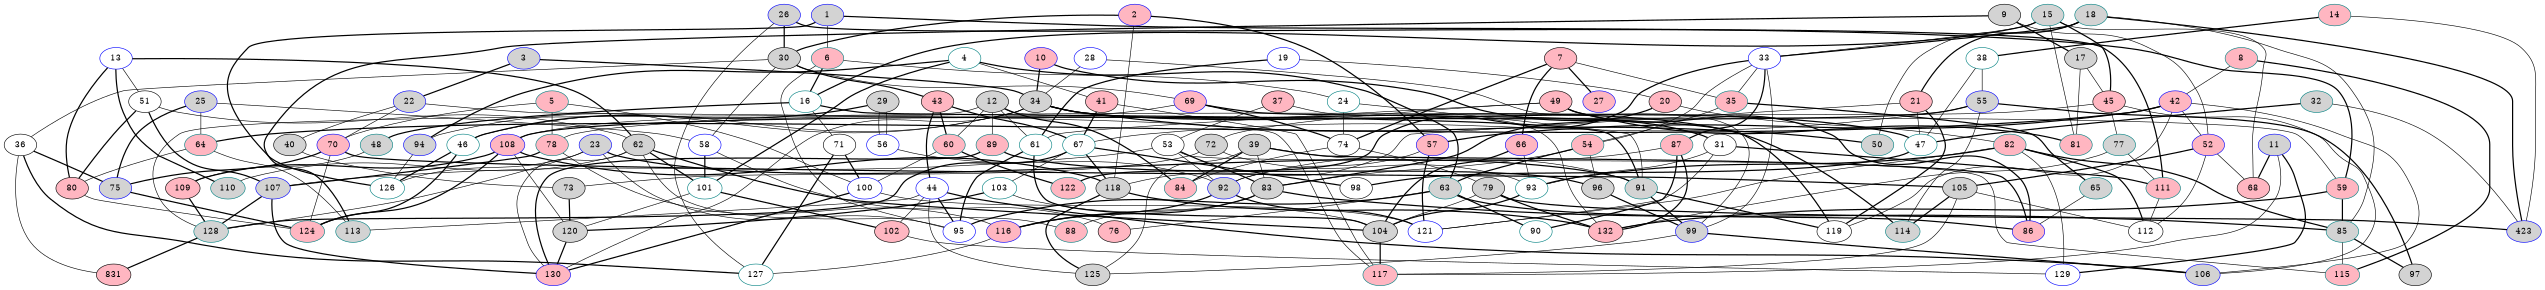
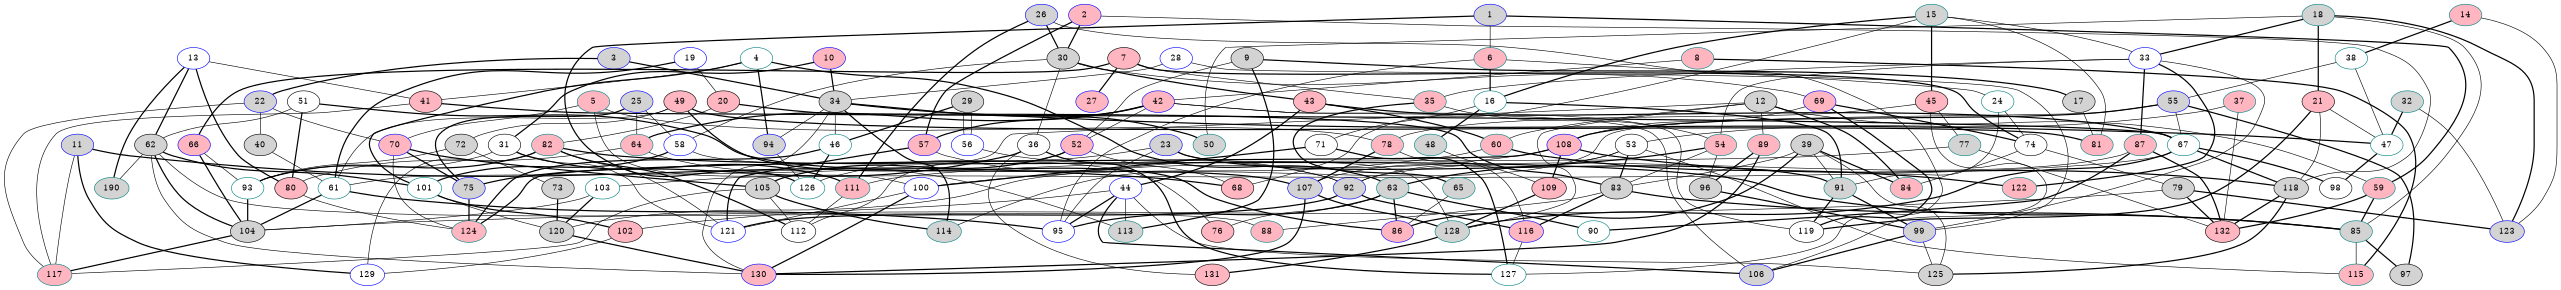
  graph {
    node [color=teal fillcolor=lightgrey style=filled]
    edge [style=bold]
    1 [color=blue]
    6 [fillcolor=lightpink]
    59 [fillcolor=lightpink]
    126 [fillcolor=white]
    16 [fillcolor=white]
    24 [fillcolor=white]
    95 [color=blue fillcolor=white]
    85
    132 [color=black fillcolor=lightpink]
    2 [color=blue fillcolor=lightpink]
    30 [color=black]
    57 [color=blue fillcolor=lightpink]
    118 [color=black]
    58 [color=blue fillcolor=white]
    36 [color=black fillcolor=white]
    43 [color=black fillcolor=lightpink]
    69 [color=blue fillcolor=lightpink]
    121 [color=blue fillcolor=white]
    92 [color=blue]
    125 [color=black]
    3 [color=blue]
    22 [color=blue]
    34 [color=black]
    70 [color=blue fillcolor=lightpink]
    117 [fillcolor=lightpink]
    40 [color=black]
    94 [color=blue]
    50
    47 [fillcolor=white]
    46 [fillcolor=white]
    114
    130 [color=blue fillcolor=lightpink]
    4 [fillcolor=white]
    41 [color=black fillcolor=lightpink]
    63
    101 [fillcolor=white]
    67 [fillcolor=white]
    86 [color=blue fillcolor=lightpink]
    76 [color=black fillcolor=lightpink]
    90 [fillcolor=white]
    120 [color=black]
    102 [color=black fillcolor=lightpink]
    5 [fillcolor=lightpink]
    78 [fillcolor=lightpink]
    100 [color=blue fillcolor=white]
    75 [color=blue]
    124 [fillcolor=lightpink]
    105 [color=black]
    107 [color=blue]
    116 [color=blue fillcolor=lightpink]
    48
    71 [color=black fillcolor=white]
    91
    74 [color=black fillcolor=white]
    7 [color=black fillcolor=lightpink]
    27 [color=blue fillcolor=lightpink]
    35 [fillcolor=lightpink]
    66 [color=blue fillcolor=lightpink]
    54 [fillcolor=lightpink]
    65
    93 [fillcolor=white]
    104 [color=black]
    84 [fillcolor=lightpink]
    79 [color=black]
    8 [fillcolor=lightpink]
    42 [color=blue fillcolor=lightpink]
    115 [fillcolor=lightpink]
    52 [color=blue fillcolor=lightpink]
    119 [color=black fillcolor=white]
    64 [fillcolor=lightpink]
    106 [color=blue]
    9 [color=black]
    17 [color=black]
    113
    45 [color=black fillcolor=lightpink]
    81 [fillcolor=lightpink]
    68 [color=black fillcolor=lightpink]
    112 [color=black fillcolor=white]
    10 [color=blue fillcolor=lightpink]
    31 [color=black fillcolor=white]
    111 [fillcolor=lightpink]
    11 [color=blue]
    129 [color=blue fillcolor=white]
    12 [color=black]
    60 [fillcolor=lightpink]
    61 [fillcolor=white]
    89 [fillcolor=lightpink]
    128
    122 [fillcolor=lightpink]
    96 [color=black]
-   131 [color=black fillcolor=lightpink label=831]
+   131 [color=black fillcolor=lightpink]
    13 [color=blue fillcolor=white]
    62 [color=black]
    80 [color=black fillcolor=lightpink]
-   110
+   110 [label=190]
    88 [fillcolor=lightpink]
    14 [fillcolor=lightpink]
    38 [fillcolor=white]
-   123 [color=blue label=423]
+   123 [color=blue]
    55 [color=blue]
    15
    33 [color=blue fillcolor=white]
    99 [color=blue]
    87 [fillcolor=lightpink]
    77
    109 [color=black fillcolor=lightpink]
    127 [fillcolor=white]
    18
    21 [color=black fillcolor=lightpink]
    97 [color=black]
    19 [color=blue fillcolor=white]
    20 [color=black fillcolor=lightpink]
    82 [fillcolor=lightpink]
    83 [color=black]
    98 [color=black fillcolor=white]
    23 [color=blue]
    25 [color=blue]
    26 [color=blue]
    28 [color=blue fillcolor=white]
    29 [color=black]
    56 [color=blue fillcolor=white]
    44 [color=blue fillcolor=white]
    108 [color=blue fillcolor=lightpink]
    32
-   37 [color=black fillcolor=lightpink]
+   37 [fillcolor=lightpink]
    53 [color=black fillcolor=white]
    39 [color=black]
    103 [fillcolor=white]
    49 [color=black fillcolor=lightpink]
    72 [color=black]
    73 [color=black]
    51 [color=black fillcolor=white]
    1 -- 6 [style=solid]
    1 -- 59
    1 -- 126
    6 -- 16
    6 -- 24 [style=solid]
    6 -- 95 [style=solid]
    59 -- 85
    59 -- 132
    16 -- 48
    16 -- 71 [style=solid]
    16 -- 91
    24 -- 91 [style=solid]
    24 -- 74 [style=solid]
    85 -- 115 [style=solid]
    85 -- 97
    2 -- 30
    2 -- 57
    2 -- 118 [style=solid]
    30 -- 58 [style=solid]
    30 -- 36 [style=solid]
    30 -- 43
    30 -- 69 [style=solid]
    57 -- 121
    57 -- 92 [style=solid]
    118 -- 132
    118 -- 125
    58 -- 101
    58 -- 76 [style=solid]
    36 -- 75
    36 -- 131 [style=solid]
    36 -- 127
    43 -- 67
    43 -- 60
    43 -- 44
    69 -- 74
    69 -- 119
    69 -- 108 [style=solid]
    92 -- 121
    92 -- 116
    3 -- 22
    3 -- 34
    22 -- 70 [style=solid]
    22 -- 117 [style=solid]
    22 -- 40 [style=solid]
    34 -- 94 [style=solid]
    34 -- 50
    34 -- 47
    34 -- 46 [style=solid]
    34 -- 114
    34 -- 130 [style=solid]
    70 -- 75
    70 -- 124 [style=solid]
    70 -- 105
-   40 -- 73 [style=solid]
+   40 -- 61 [style=solid]
    94 -- 126 [style=solid]
    47 -- 98
    46 -- 126
    46 -- 124
    4 -- 94
    4 -- 41 [style=solid]
    4 -- 63
    4 -- 101
    41 -- 117 [style=solid]
    41 -- 67
    63 -- 95
    63 -- 86
    63 -- 76 [style=solid]
    63 -- 90
    101 -- 120 [style=solid]
    101 -- 102
    67 -- 118
    67 -- 128
    67 -- 98
    67 -- 103 [style=solid]
    120 -- 130
    102 -- 129 [style=solid]
    5 -- 70 [style=solid]
    5 -- 78 [style=solid]
    5 -- 100 [style=solid]
    78 -- 107
    78 -- 116 [style=solid]
    100 -- 121 [style=solid]
    100 -- 130
    75 -- 124
    105 -- 117 [style=solid]
    105 -- 114
    105 -- 112 [style=solid]
    107 -- 130
    107 -- 128
    116 -- 127 [style=solid]
    48 -- 109 [style=solid]
    71 -- 100
    71 -- 127
    91 -- 119
    91 -- 99
    74 -- 84 [style=solid]
    74 -- 79 [style=solid]
    7 -- 74
    7 -- 27
    7 -- 35 [style=solid]
    7 -- 66
    35 -- 54 [style=solid]
    35 -- 65
    66 -- 93 [style=solid]
    66 -- 104
    54 -- 63
    54 -- 96 [style=solid]
    54 -- 83 [style=solid]
    65 -- 86 [style=solid]
    93 -- 104
    104 -- 117
    79 -- 132
    79 -- 104 [style=solid]
    79 -- 123
    8 -- 42 [style=solid]
    8 -- 115
    42 -- 57
    42 -- 52 [style=solid]
    42 -- 119 [style=solid]
    42 -- 64
    42 -- 106 [style=solid]
    52 -- 105
    52 -- 68 [style=solid]
    52 -- 112 [style=solid]
    64 -- 113 [style=solid]
    64 -- 80 [style=solid]
    9 -- 52 [style=solid]
    9 -- 17
    9 -- 113
-   17 -- 45 [style=solid]
    17 -- 81 [style=solid]
    45 -- 78 [style=solid]
    45 -- 106 [style=solid]
    45 -- 77 [style=solid]
    10 -- 34
    10 -- 31
    31 -- 121 [style=solid]
    31 -- 93 [style=solid]
    31 -- 111
    111 -- 112 [style=solid]
    11 -- 117 [style=solid]
    11 -- 68
    11 -- 129
    12 -- 59 [style=solid]
    12 -- 84
    12 -- 60 [style=solid]
    12 -- 61 [style=solid]
    12 -- 89 [style=solid]
    12 -- 128 [style=solid]
    60 -- 100 [style=solid]
    60 -- 122
    61 -- 95
    61 -- 104
    89 -- 130
    89 -- 96
    128 -- 131
    96 -- 99
-   13 -- 51 [style=solid]
+   13 -- 41 [style=solid]
    13 -- 62
    13 -- 80
    13 -- 110
    62 -- 130 [style=solid]
    62 -- 101
    62 -- 104
    62 -- 110 [style=solid]
    62 -- 88 [style=solid]
    80 -- 124 [style=solid]
    14 -- 38
    14 -- 123 [style=solid]
    38 -- 47 [style=solid]
    38 -- 55 [style=solid]
    55 -- 114 [style=solid]
    55 -- 67 [style=solid]
    55 -- 97
    55 -- 108
    15 -- 16
    15 -- 45
    15 -- 81 [style=solid]
    15 -- 68 [style=solid]
    15 -- 33 [style=solid]
    33 -- 35 [style=solid]
    33 -- 54 [style=solid]
    33 -- 122
    33 -- 99 [style=solid]
    33 -- 87
    99 -- 125 [style=solid]
    99 -- 106
    87 -- 132
    87 -- 92 [style=solid]
    87 -- 90
    77 -- 132 [style=solid]
    77 -- 111 [style=solid]
    109 -- 128
    18 -- 85 [style=solid]
    18 -- 50 [style=solid]
    18 -- 123
    18 -- 33
    18 -- 21
    21 -- 118 [style=solid]
    21 -- 47 [style=solid]
    21 -- 119
    19 -- 61
    19 -- 20 [style=solid]
    20 -- 82 [style=solid]
    20 -- 83
    82 -- 85
    82 -- 121 [style=solid]
    82 -- 93
    82 -- 112
    82 -- 129 [style=solid]
    83 -- 85
    83 -- 116
    83 -- 88 [style=solid]
    23 -- 126 [style=solid]
    23 -- 95 [style=solid]
    23 -- 91
    23 -- 128 [style=solid]
    25 -- 58 [style=solid]
    25 -- 75
    25 -- 64 [style=solid]
    26 -- 30
    26 -- 111
    26 -- 127 [style=solid]
    28 -- 34 [style=solid]
    28 -- 99 [style=solid]
    29 -- 46
    29 -- 56 [style=solid]
    29 -- 56 [style=solid]
    56 -- 92 [style=solid]
    44 -- 95
    44 -- 125 [style=solid]
    44 -- 102 [style=solid]
    44 -- 106
    44 -- 113 [style=solid]
    108 -- 118
    108 -- 120 [style=solid]
    108 -- 124
    108 -- 109
    32 -- 47
    32 -- 123 [style=solid]
    37 -- 132 [style=solid]
    37 -- 53 [style=solid]
    53 -- 92 [style=solid]
    53 -- 107 [style=solid]
    53 -- 115 [style=solid]
    53 -- 83
    39 -- 125 [style=solid]
    39 -- 86
    39 -- 91 [style=solid]
    39 -- 84
    39 -- 83 [style=solid]
    103 -- 120
    103 -- 104 [style=solid]
    49 -- 86
    49 -- 81
    49 -- 61 [style=solid]
    49 -- 72 [style=solid]
    72 -- 93 [style=solid]
    72 -- 73 [style=solid]
    73 -- 120
    51 -- 107
    51 -- 62 [style=solid]
    51 -- 80
  }
